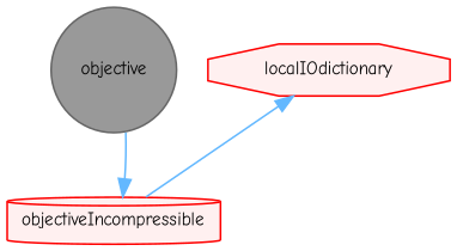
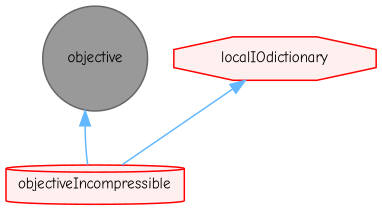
  digraph {
    fontname="Comic Neue"
    node [color=red fillcolor="#FFF0F0" fontname="Comic Neue" fontsize=10 style=filled]
    edge [color=steelblue1 dir=back fontname="Comic Neue" fontsize=10 labelfontname=Helvetica labelfontsize=10 style=solid]
    n1 [color=gray40 fillcolor=grey60 fontcolor=black height=0.2 label=objective shape=circle width=0.4]
    n2 [height=0.2 label=objectiveIncompressible shape=cylinder width=0.4]
    n3 [height=0.2 label=localIOdictionary shape=octagon width=0.4]
-   n2 -> n1
+   n1 -> n2
    n3 -> n2
  }
